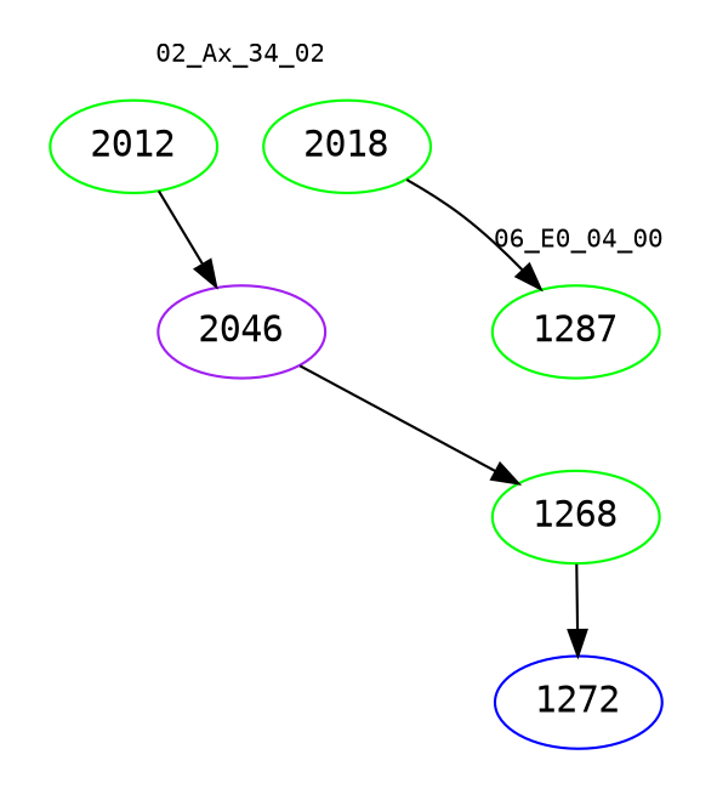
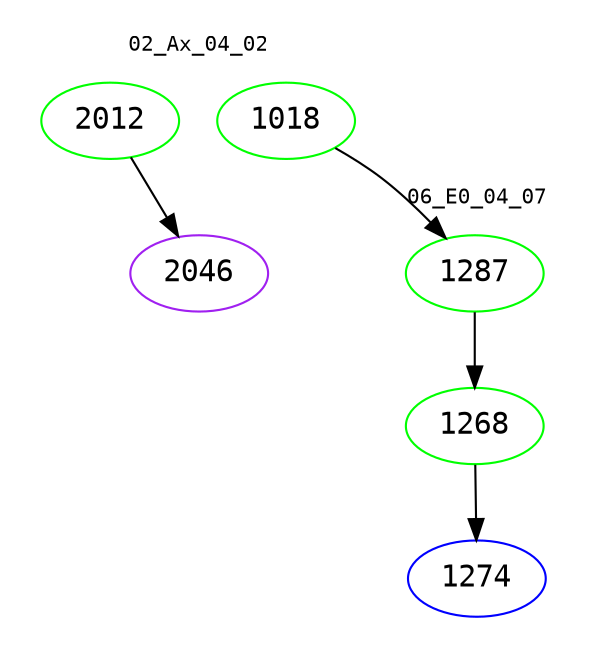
  digraph {
    fontname="DejaVu Sans Mono"
    node [color=green fontname="DejaVu Sans Mono"]
    edge [color=black fontname="DejaVu Sans Mono"]
-   n1 [label=2018]
+   n1 [label=1018]
    n2 [label=2012]
    n3 [color=purple label=2046]
    n4 [label=1287]
    n5 [label=1268]
-   n6 [color=blue label=1272]
+   n6 [color=blue label=1274]
    subgraph cluster_1 {
      color=white
      fontsize=10
-     label="02_Ax_34_02"
+     label="02_Ax_04_02"
      n1
      n2
      n3
    }
    subgraph cluster_2 {
      color=white
      fontsize=10
-     label="06_E0_04_00"
+     label="06_E0_04_07"
      n4
      n5
      n6
    }
    n1 -> n4
    n2 -> n3
-   n3 -> n5
+   n4 -> n5
    n5 -> n6
  }
